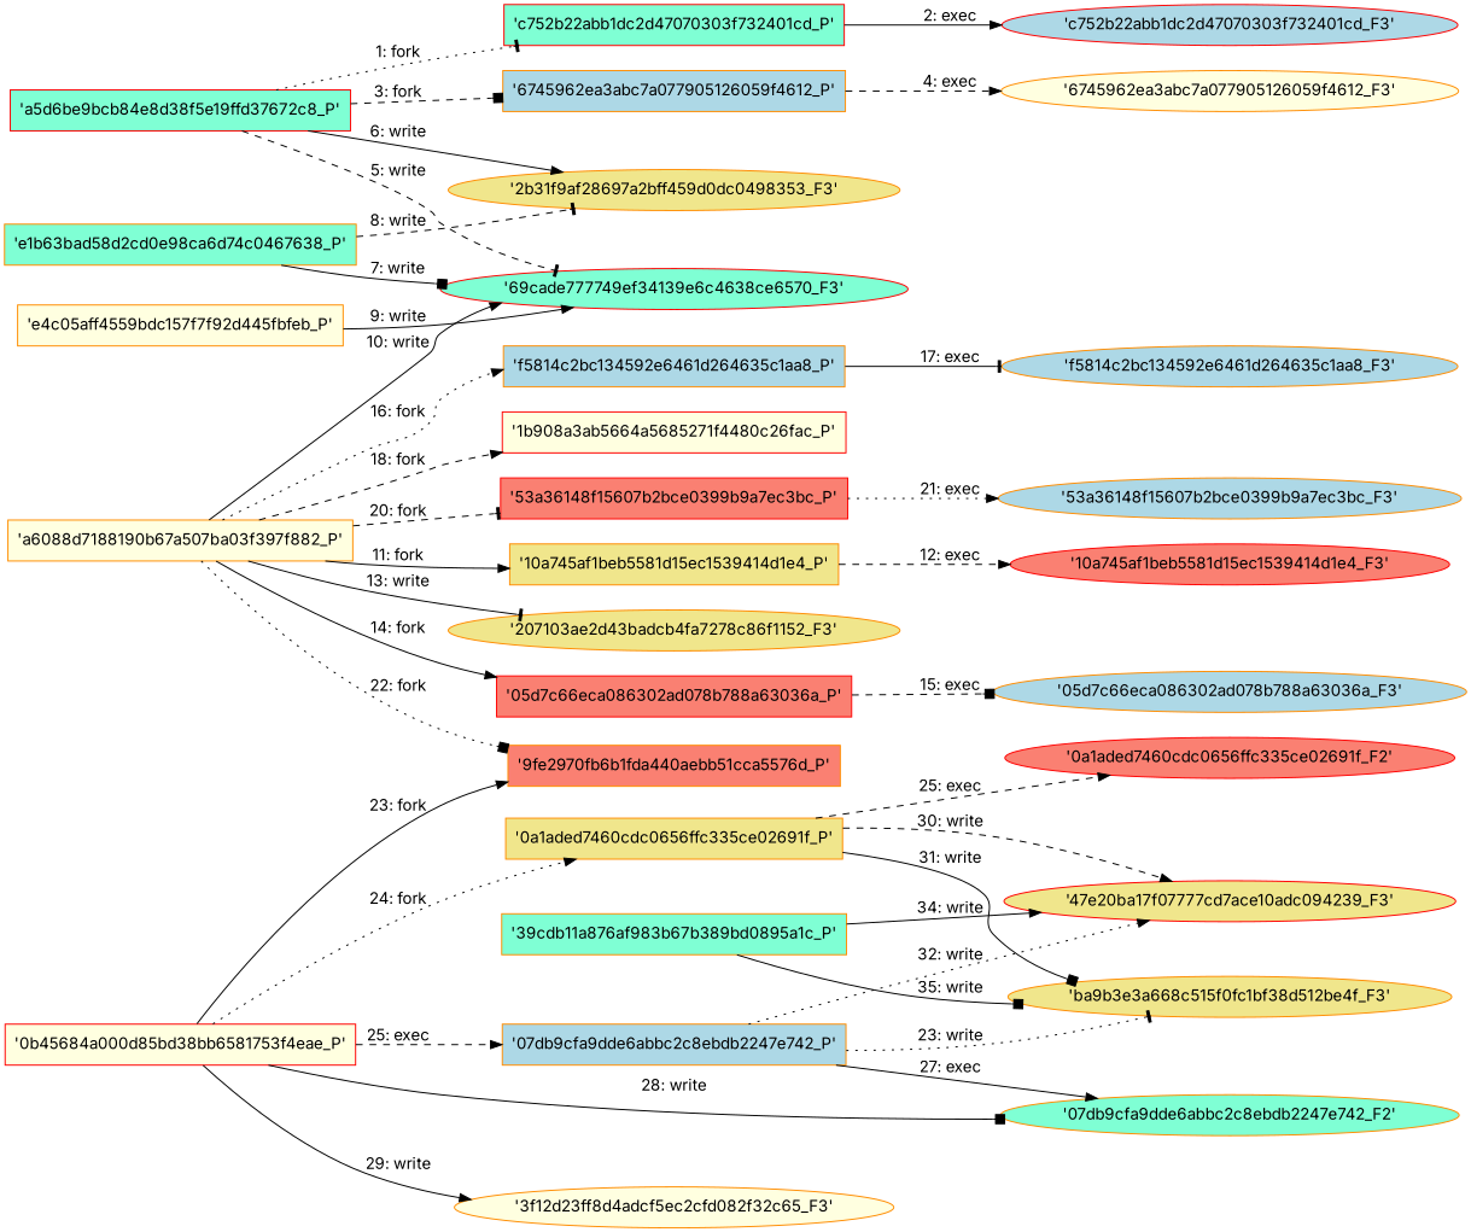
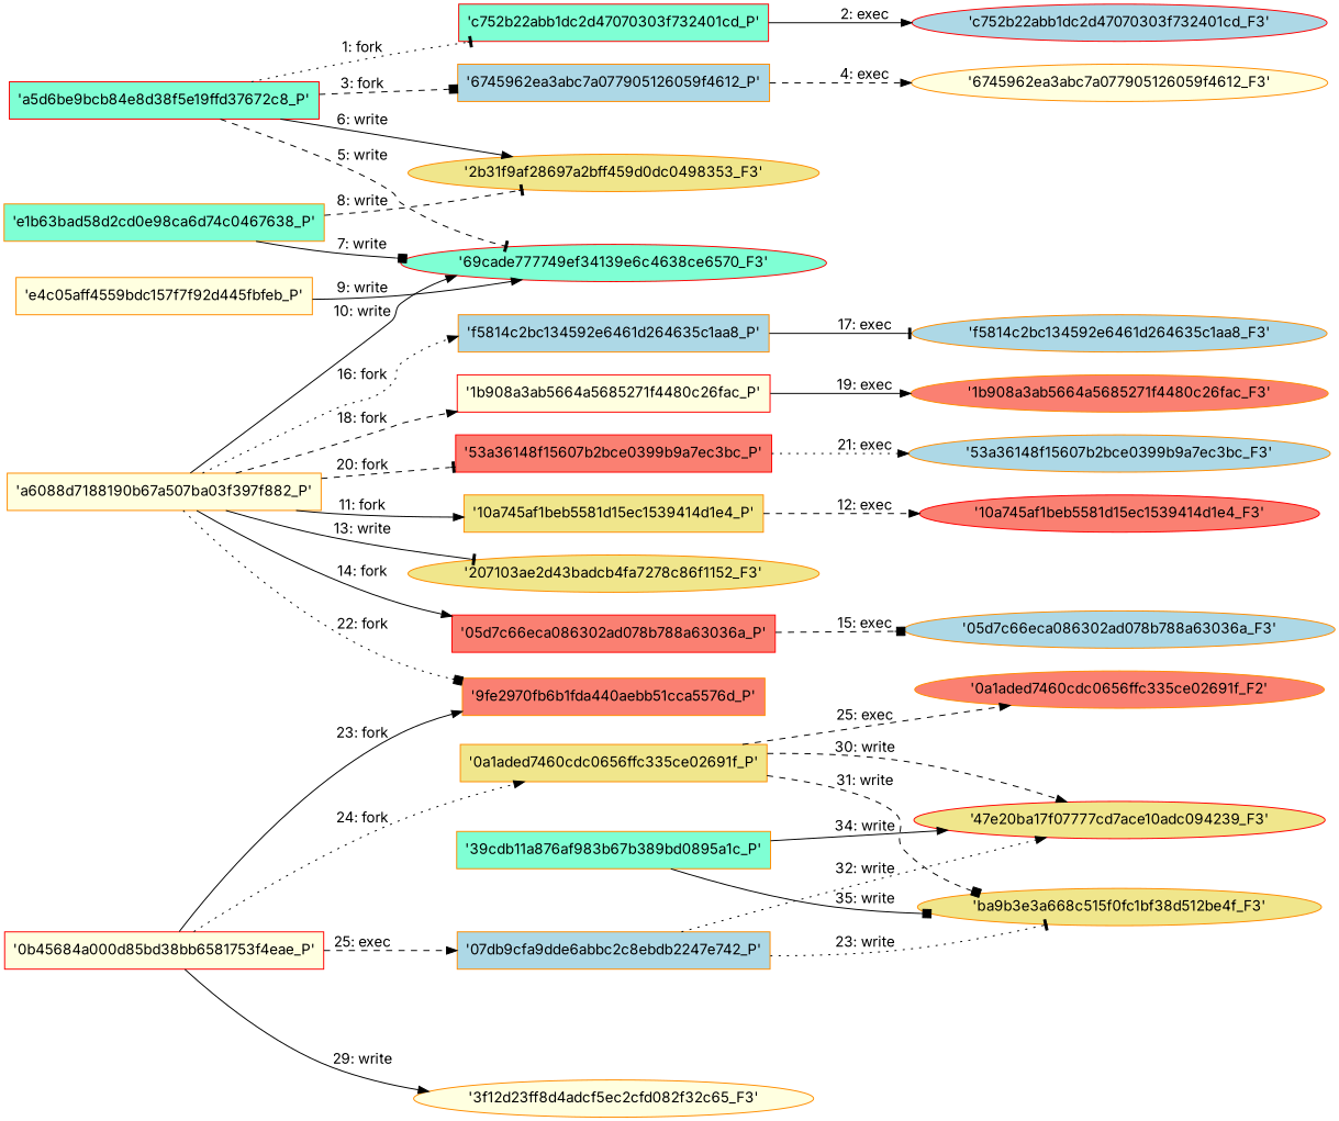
  digraph {
    engine=neato
    fixedsize=false
    fontname=Inter
    fontsize=10
    nodesep=0.3
    rankdir=LR
    ranksep=0
    splines=true
    node [color=darkorange fillcolor=lightblue fontname=Inter node_type=Process shape=box style=filled]
    edge [arrowhead=normal fontname=Inter style=solid]
    "'a5d6be9bcb84e8d38f5e19ffd37672c8_P'" [color=red fillcolor=aquamarine]
    "'c752b22abb1dc2d47070303f732401cd_P'" [color=red fillcolor=aquamarine]
    "'6745962ea3abc7a077905126059f4612_P'"
    "'69cade777749ef34139e6c4638ce6570_F3'" [color=red fillcolor=aquamarine node_type=file shape=ellipse]
    "'2b31f9af28697a2bff459d0dc0498353_F3'" [fillcolor=khaki node_type=file shape=ellipse]
    "'c752b22abb1dc2d47070303f732401cd_F3'" [color=red node_type=File shape=ellipse]
    "'6745962ea3abc7a077905126059f4612_F3'" [fillcolor=lightyellow node_type=File shape=ellipse]
    "'e1b63bad58d2cd0e98ca6d74c0467638_P'" [fillcolor=aquamarine]
    "'e4c05aff4559bdc157f7f92d445fbfeb_P'" [fillcolor=lightyellow]
    "'a6088d7188190b67a507ba03f397f882_P'" [fillcolor=lightyellow]
    "'10a745af1beb5581d15ec1539414d1e4_P'" [fillcolor=khaki]
    "'207103ae2d43badcb4fa7278c86f1152_F3'" [fillcolor=khaki node_type=file shape=ellipse]
    "'05d7c66eca086302ad078b788a63036a_P'" [color=red fillcolor=salmon]
    "'f5814c2bc134592e6461d264635c1aa8_P'"
    "'1b908a3ab5664a5685271f4480c26fac_P'" [color=red fillcolor=lightyellow]
    "'53a36148f15607b2bce0399b9a7ec3bc_P'" [color=red fillcolor=salmon]
    "'9fe2970fb6b1fda440aebb51cca5576d_P'" [fillcolor=salmon]
    "'10a745af1beb5581d15ec1539414d1e4_F3'" [color=red fillcolor=salmon node_type=File shape=ellipse]
    "'05d7c66eca086302ad078b788a63036a_F3'" [node_type=File shape=ellipse]
    "'f5814c2bc134592e6461d264635c1aa8_F3'" [node_type=File shape=ellipse]
+   "'1b908a3ab5664a5685271f4480c26fac_F3'" [fillcolor=salmon node_type=File shape=ellipse]
    "'53a36148f15607b2bce0399b9a7ec3bc_F3'" [node_type=File shape=ellipse]
    "'0b45684a000d85bd38bb6581753f4eae_P'" [color=red fillcolor=lightyellow]
    "'0a1aded7460cdc0656ffc335ce02691f_P'" [fillcolor=khaki]
    "'07db9cfa9dde6abbc2c8ebdb2247e742_P'"
-   "'07db9cfa9dde6abbc2c8ebdb2247e742_F2'" [fillcolor=aquamarine node_type=file shape=ellipse]
    "'3f12d23ff8d4adcf5ec2cfd082f32c65_F3'" [fillcolor=lightyellow node_type=file shape=ellipse]
-   "'0a1aded7460cdc0656ffc335ce02691f_F2'" [color=red fillcolor=salmon node_type=File shape=ellipse]
+   "'0a1aded7460cdc0656ffc335ce02691f_F2'" [fillcolor=salmon node_type=File shape=ellipse]
    "'47e20ba17f07777cd7ace10adc094239_F3'" [color=red fillcolor=khaki node_type=file shape=ellipse]
    "'ba9b3e3a668c515f0fc1bf38d512be4f_F3'" [fillcolor=khaki node_type=file shape=ellipse]
    "'39cdb11a876af983b67b389bd0895a1c_P'" [fillcolor=aquamarine]
    "'a5d6be9bcb84e8d38f5e19ffd37672c8_P'" -> "'c752b22abb1dc2d47070303f732401cd_P'" [arrowhead=tee label="1: fork" style=dotted]
    "'a5d6be9bcb84e8d38f5e19ffd37672c8_P'" -> "'6745962ea3abc7a077905126059f4612_P'" [arrowhead=box label="3: fork" style=dashed]
    "'a5d6be9bcb84e8d38f5e19ffd37672c8_P'" -> "'69cade777749ef34139e6c4638ce6570_F3'" [arrowhead=tee label="5: write" style=dashed]
    "'a5d6be9bcb84e8d38f5e19ffd37672c8_P'" -> "'2b31f9af28697a2bff459d0dc0498353_F3'" [label="6: write"]
    "'c752b22abb1dc2d47070303f732401cd_P'" -> "'c752b22abb1dc2d47070303f732401cd_F3'" [label="2: exec"]
    "'6745962ea3abc7a077905126059f4612_P'" -> "'6745962ea3abc7a077905126059f4612_F3'" [label="4: exec" style=dashed]
    "'e1b63bad58d2cd0e98ca6d74c0467638_P'" -> "'69cade777749ef34139e6c4638ce6570_F3'" [arrowhead=box label="7: write"]
    "'e1b63bad58d2cd0e98ca6d74c0467638_P'" -> "'2b31f9af28697a2bff459d0dc0498353_F3'" [arrowhead=tee label="8: write" style=dashed]
    "'e4c05aff4559bdc157f7f92d445fbfeb_P'" -> "'69cade777749ef34139e6c4638ce6570_F3'" [label="9: write"]
    "'a6088d7188190b67a507ba03f397f882_P'" -> "'69cade777749ef34139e6c4638ce6570_F3'" [label="10: write"]
    "'a6088d7188190b67a507ba03f397f882_P'" -> "'10a745af1beb5581d15ec1539414d1e4_P'" [label="11: fork"]
    "'a6088d7188190b67a507ba03f397f882_P'" -> "'207103ae2d43badcb4fa7278c86f1152_F3'" [arrowhead=tee label="13: write"]
    "'a6088d7188190b67a507ba03f397f882_P'" -> "'05d7c66eca086302ad078b788a63036a_P'" [label="14: fork"]
    "'a6088d7188190b67a507ba03f397f882_P'" -> "'f5814c2bc134592e6461d264635c1aa8_P'" [label="16: fork" style=dotted]
    "'a6088d7188190b67a507ba03f397f882_P'" -> "'1b908a3ab5664a5685271f4480c26fac_P'" [label="18: fork" style=dashed]
    "'a6088d7188190b67a507ba03f397f882_P'" -> "'53a36148f15607b2bce0399b9a7ec3bc_P'" [arrowhead=tee label="20: fork" style=dashed]
    "'a6088d7188190b67a507ba03f397f882_P'" -> "'9fe2970fb6b1fda440aebb51cca5576d_P'" [arrowhead=box label="22: fork" style=dotted]
    "'10a745af1beb5581d15ec1539414d1e4_P'" -> "'10a745af1beb5581d15ec1539414d1e4_F3'" [label="12: exec" style=dashed]
    "'05d7c66eca086302ad078b788a63036a_P'" -> "'05d7c66eca086302ad078b788a63036a_F3'" [arrowhead=box label="15: exec" style=dashed]
    "'f5814c2bc134592e6461d264635c1aa8_P'" -> "'f5814c2bc134592e6461d264635c1aa8_F3'" [arrowhead=tee label="17: exec"]
+   "'1b908a3ab5664a5685271f4480c26fac_P'" -> "'1b908a3ab5664a5685271f4480c26fac_F3'" [label="19: exec"]
    "'53a36148f15607b2bce0399b9a7ec3bc_P'" -> "'53a36148f15607b2bce0399b9a7ec3bc_F3'" [label="21: exec" style=dotted]
    "'0b45684a000d85bd38bb6581753f4eae_P'" -> "'9fe2970fb6b1fda440aebb51cca5576d_P'" [label="23: fork"]
    "'0b45684a000d85bd38bb6581753f4eae_P'" -> "'0a1aded7460cdc0656ffc335ce02691f_P'" [label="24: fork" style=dotted]
    "'0b45684a000d85bd38bb6581753f4eae_P'" -> "'07db9cfa9dde6abbc2c8ebdb2247e742_P'" [label="25: exec" style=dashed]
-   "'0b45684a000d85bd38bb6581753f4eae_P'" -> "'07db9cfa9dde6abbc2c8ebdb2247e742_F2'" [arrowhead=box label="28: write"]
    "'0b45684a000d85bd38bb6581753f4eae_P'" -> "'3f12d23ff8d4adcf5ec2cfd082f32c65_F3'" [label="29: write"]
    "'0a1aded7460cdc0656ffc335ce02691f_P'" -> "'0a1aded7460cdc0656ffc335ce02691f_F2'" [label="25: exec" style=dashed]
    "'0a1aded7460cdc0656ffc335ce02691f_P'" -> "'47e20ba17f07777cd7ace10adc094239_F3'" [label="30: write" style=dashed]
-   "'0a1aded7460cdc0656ffc335ce02691f_P'" -> "'ba9b3e3a668c515f0fc1bf38d512be4f_F3'" [arrowhead=box label="31: write"]
-   "'07db9cfa9dde6abbc2c8ebdb2247e742_P'" -> "'07db9cfa9dde6abbc2c8ebdb2247e742_F2'" [label="27: exec"]
+   "'0a1aded7460cdc0656ffc335ce02691f_P'" -> "'ba9b3e3a668c515f0fc1bf38d512be4f_F3'" [arrowhead=box label="31: write" style=dashed]
    "'07db9cfa9dde6abbc2c8ebdb2247e742_P'" -> "'47e20ba17f07777cd7ace10adc094239_F3'" [label="32: write" style=dotted]
    "'07db9cfa9dde6abbc2c8ebdb2247e742_P'" -> "'ba9b3e3a668c515f0fc1bf38d512be4f_F3'" [arrowhead=tee label="23: write" style=dotted]
    "'39cdb11a876af983b67b389bd0895a1c_P'" -> "'47e20ba17f07777cd7ace10adc094239_F3'" [label="34: write"]
    "'39cdb11a876af983b67b389bd0895a1c_P'" -> "'ba9b3e3a668c515f0fc1bf38d512be4f_F3'" [arrowhead=box label="35: write"]
  }
